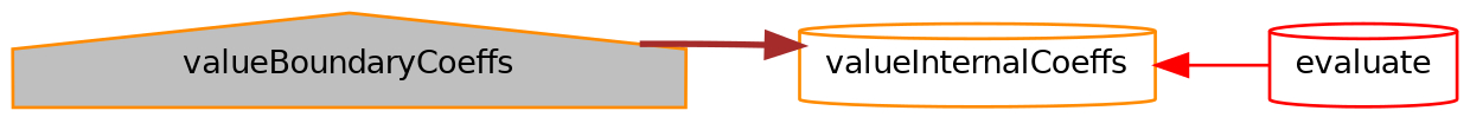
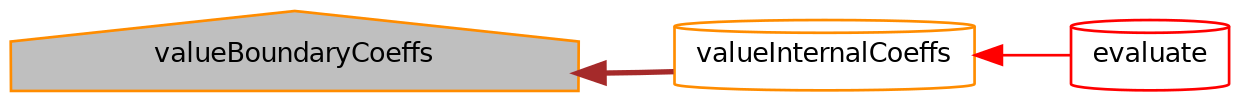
  digraph {
    rankdir=LR
    node [color=darkorange fontname=Helvetica fontsize=10 shape=cylinder]
    edge [dir=back fontname=Helvetica fontsize=10 labelfontname=Helvetica labelfontsize=10]
    n1 [fillcolor=grey75 fontcolor=black height=0.2 label=valueBoundaryCoeffs shape=house style=filled width=0.4]
    n2 [height=0.2 label=valueInternalCoeffs width=0.4]
    n3 [color=red height=0.2 label=evaluate width=0.4]
-   n2 -> n1 [color=brown style=bold]
+   n1 -> n2 [color=brown style=bold]
    n2 -> n3 [color=red style=solid]
  }
